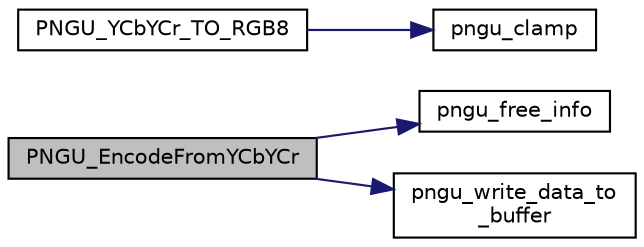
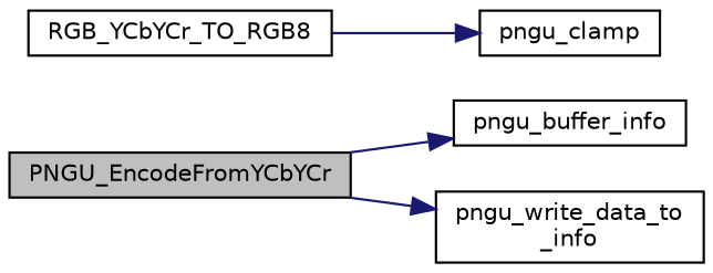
  digraph {
    rankdir=LR
    node [color=black fillcolor=white fontname=Helvetica fontsize=10 shape=record style=filled]
    edge [color=midnightblue fontname=Helvetica fontsize=10 labelfontname=Helvetica labelfontsize=10 style=solid]
    n1 [fillcolor=grey75 fontcolor=black height=0.2 label=PNGU_EncodeFromYCbYCr width=0.4]
-   n2 [height=0.2 label=pngu_free_info width=0.4]
-   n3 [height=0.2 label="pngu_write_data_to\l_buffer" width=0.4]
-   n4 [height=0.2 label=PNGU_YCbYCr_TO_RGB8 width=0.4]
+   n2 [height=0.2 label=pngu_buffer_info width=0.4]
+   n3 [height=0.2 label="pngu_write_data_to\l_info" width=0.4]
+   n4 [height=0.2 label=RGB_YCbYCr_TO_RGB8 width=0.4]
    n5 [height=0.2 label=pngu_clamp width=0.4]
    n1 -> n2
    n1 -> n3
    n4 -> n5
  }
